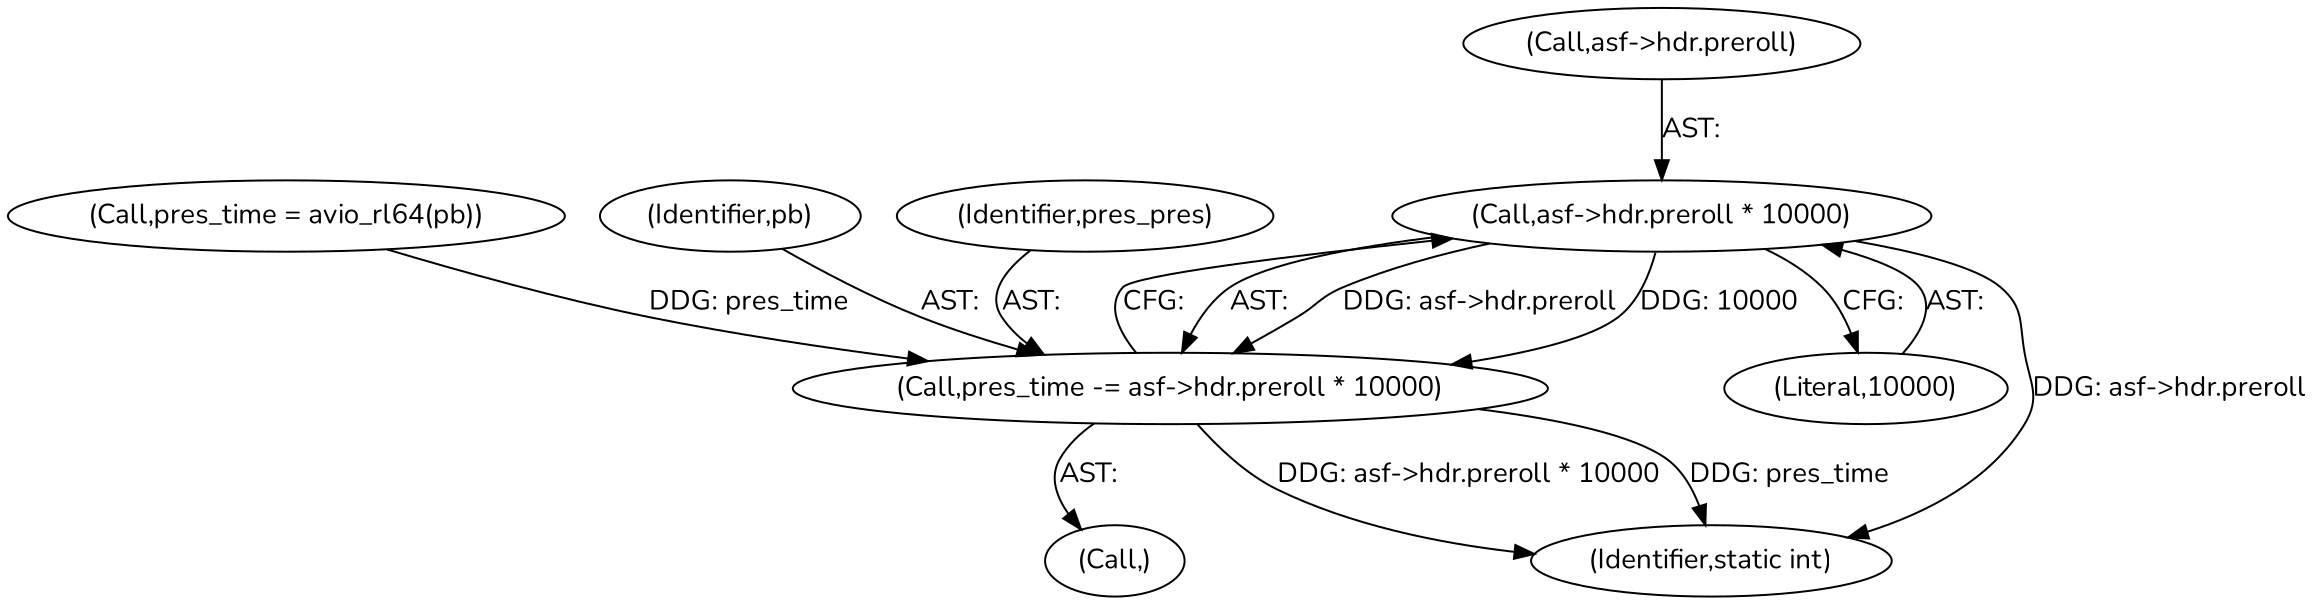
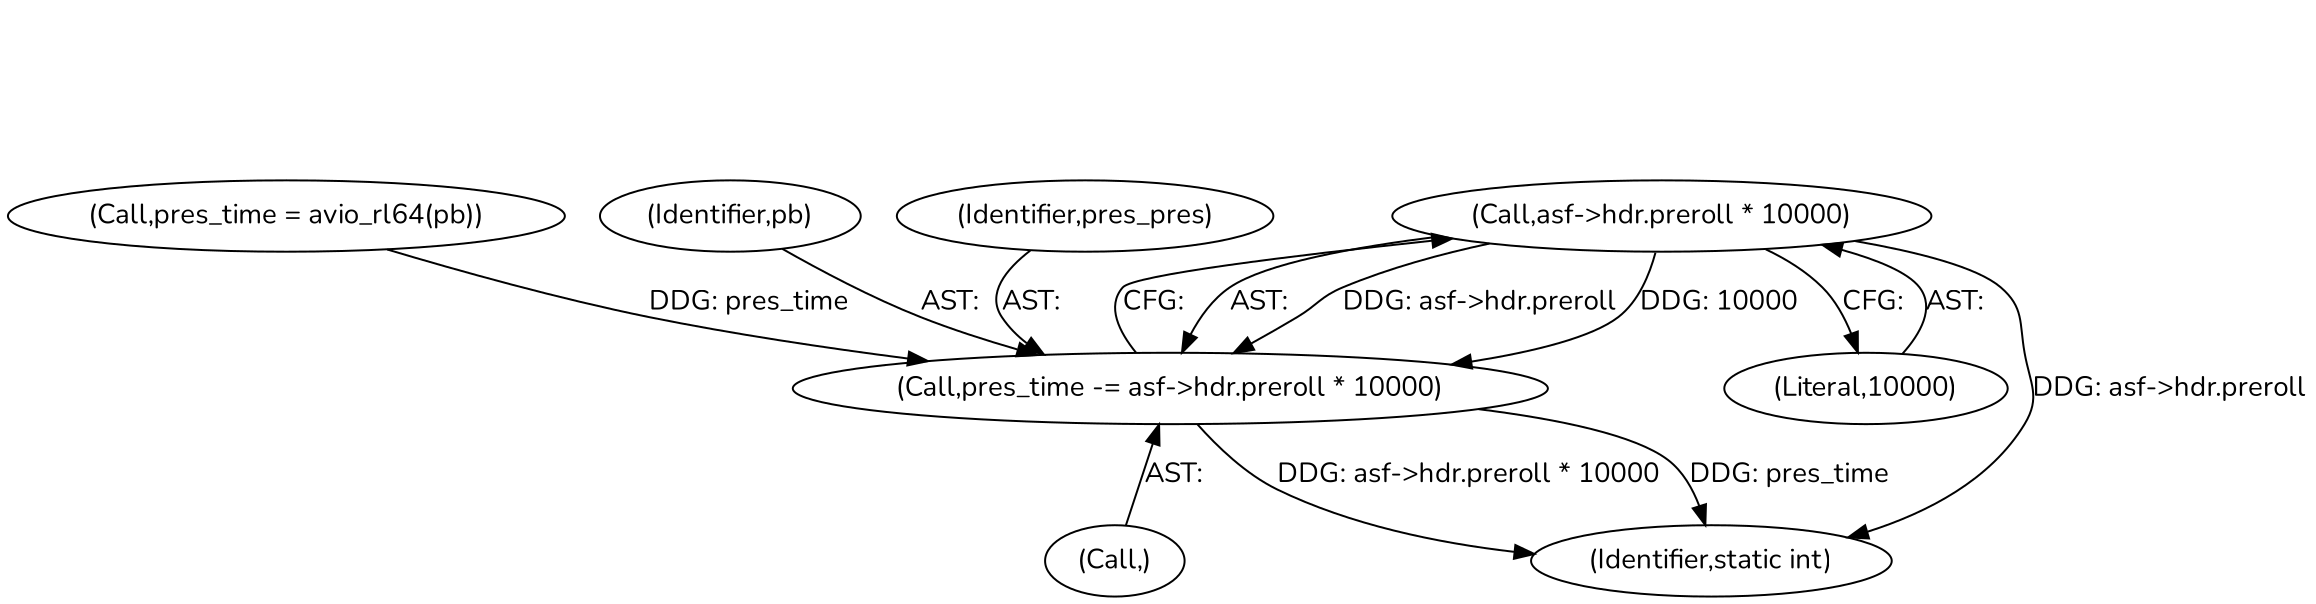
  digraph {
    fontname=Nunito
    node [fontname=Nunito]
    edge [fontname=Nunito]
    n1 [label="(Call,asf->hdr.preroll * 10000)"]
    n2 [label="(Call,pres_time -= asf->hdr.preroll * 10000)"]
    n3 [label="(Literal,10000)"]
    n4 [label="(Identifier,static int)"]
    n5 [label="(Call,)"]
    n6 [label="(Call,pres_time = avio_rl64(pb))"]
    n7 [label="(Identifier,pb)"]
-   n8 [label="(Call,asf->hdr.preroll)"]
    n9 [label="(Identifier,pres_pres)"]
    n1 -> n2 [label="AST: "]
    n1 -> n2 [label="DDG: asf->hdr.preroll"]
    n1 -> n2 [label="DDG: 10000"]
    n1 -> n3 [label="CFG: "]
    n1 -> n4 [label="DDG: asf->hdr.preroll"]
    n2 -> n1 [label="CFG: "]
    n2 -> n4 [label="DDG: pres_time"]
    n2 -> n4 [label="DDG: asf->hdr.preroll * 10000"]
-   n2 -> n5 [label="AST: "]
+   n5 -> n2 [label="AST: "]
    n3 -> n1 [label="AST: "]
    n6 -> n2 [label="DDG: pres_time"]
    n7 -> n2 [label="AST: "]
-   n8 -> n1 [label="AST: "]
    n9 -> n2 [label="AST: "]
  }
